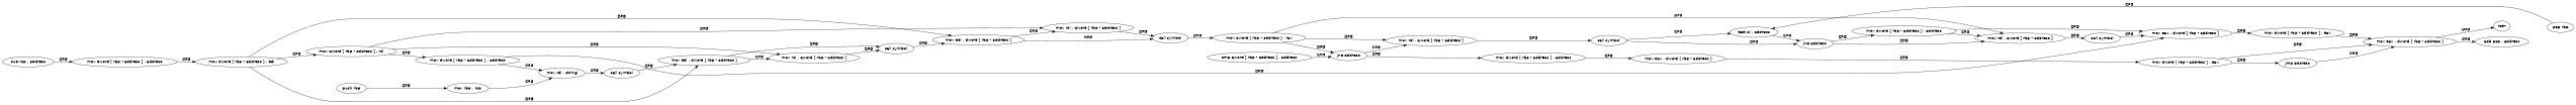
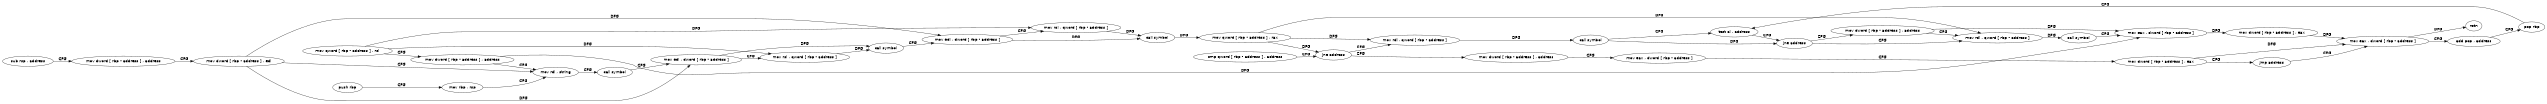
  digraph {
    fontname="DejaVu Sans"
    rankdir=LR
    node [fontname="DejaVu Sans"]
    edge [fontname="DejaVu Sans"]
    n1 [label="push rbp"]
    n2 [label="mov rbp , rsp"]
    n3 [label="mov rdi , string"]
    n4 [label="sub rsp , address"]
    n5 [label="mov dword [ rbp - address ] , address"]
    n6 [label="mov dword [ rbp - address ] , edi"]
    n7 [label="mov qword [ rbp - address ] , rsi"]
    n8 [label="mov edi , dword [ rbp - address ]"]
    n9 [label="mov edi , dword [ rbp - address ]"]
    n10 [label="mov dword [ rbp - address ] , address"]
    n11 [label="mov rsi , qword [ rbp - address ]"]
    n12 [label="mov rsi , qword [ rbp - address ]"]
    n13 [label="call symbol"]
    n14 [label="call symbol"]
    n15 [label="mov eax , dword [ rbp - address ]"]
    n16 [label="call symbol"]
    n17 [label="mov dword [ rbp - address ] , eax"]
    n18 [label="mov qword [ rbp - address ] , rax"]
    n19 [label="jne address"]
    n20 [label="mov rdi , qword [ rbp - address ]"]
    n21 [label="mov rdi , qword [ rbp - address ]"]
    n22 [label="cmp qword [ rbp - address ] , address"]
    n23 [label="mov dword [ rbp - address ] , address"]
    n24 [label="call symbol"]
    n25 [label="call symbol"]
    n26 [label="mov eax , dword [ rbp - address ]"]
    n27 [label="test al , address"]
    n28 [label="jne address"]
    n29 [label="mov dword [ rbp - address ] , eax"]
    n30 [label="mov dword [ rbp - address ] , address"]
    n31 [label="jmp address"]
    n32 [label="mov eax , dword [ rbp - address ]"]
    n33 [label="add pop , address"]
    n34 [label=retn]
    n35 [label="pop rbp"]
    n1 -> n2 [label=CFG]
    n2 -> n3 [label=CFG]
    n3 -> n16 [label=CFG]
    n4 -> n5 [label=CFG]
    n5 -> n6 [label=CFG]
-   n6 -> n7 [label=CFG]
+   n6 -> n3 [label=CFG]
    n6 -> n8 [label=DFG]
    n6 -> n9 [label=DFG]
    n7 -> n10 [label=CFG]
    n7 -> n11 [label=DFG]
    n7 -> n12 [label=DFG]
    n8 -> n11 [label=CFG]
    n8 -> n13 [label=DFG]
    n9 -> n12 [label=CFG]
    n9 -> n14 [label=DFG]
    n10 -> n3 [label=CFG]
    n10 -> n15 [label=DFG]
    n11 -> n13 [label=DFG]
    n12 -> n14 [label=DFG]
    n13 -> n9 [label=CFG]
    n14 -> n18 [label=DFG]
    n15 -> n17 [label=DFG]
    n16 -> n8 [label=CFG]
    n17 -> n32 [label=DFG]
    n18 -> n19 [label=DFG]
    n18 -> n20 [label=DFG]
    n18 -> n21 [label=DFG]
    n19 -> n20 [label=CFG]
    n19 -> n23 [label=CFG]
    n20 -> n24 [label=DFG]
    n21 -> n25 [label=DFG]
    n22 -> n19 [label=CFG]
    n23 -> n26 [label=CFG]
    n24 -> n27 [label=CFG]
    n24 -> n28 [label=DFG]
    n25 -> n15 [label=CFG]
    n26 -> n29 [label=CFG]
    n27 -> n28 [label=CFG]
    n28 -> n21 [label=CFG]
    n28 -> n30 [label=CFG]
    n29 -> n31 [label=CFG]
    n29 -> n32 [label=DFG]
    n30 -> n15 [label=DFG]
    n30 -> n21 [label=CFG]
    n31 -> n32 [label=CFG]
    n32 -> n33 [label=CFG]
    n32 -> n34 [label=DFG]
+   n33 -> n35 [label=CFG]
    n35 -> n27 [label=CFG]
  }
